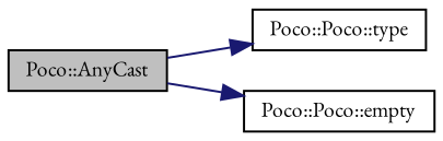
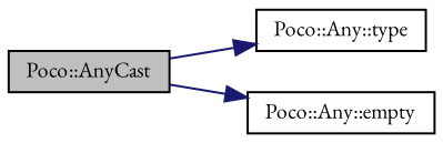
  digraph {
    fontname="EB Garamond"
    rankdir=LR
    node [color=black fillcolor=white fontname="EB Garamond" fontsize=10 shape=record style=filled]
    edge [color=midnightblue fontname="EB Garamond" fontsize=10 labelfontname=Helvetica labelfontsize=10 style=solid]
    n1 [fillcolor=grey75 fontcolor=black height=0.2 label="Poco::AnyCast" width=0.4]
-   n2 [height=0.2 label="Poco::Poco::type" width=0.4]
-   n3 [height=0.2 label="Poco::Poco::empty" width=0.4]
+   n2 [height=0.2 label="Poco::Any::type" width=0.4]
+   n3 [height=0.2 label="Poco::Any::empty" width=0.4]
    n1 -> n2
    n1 -> n3
  }
